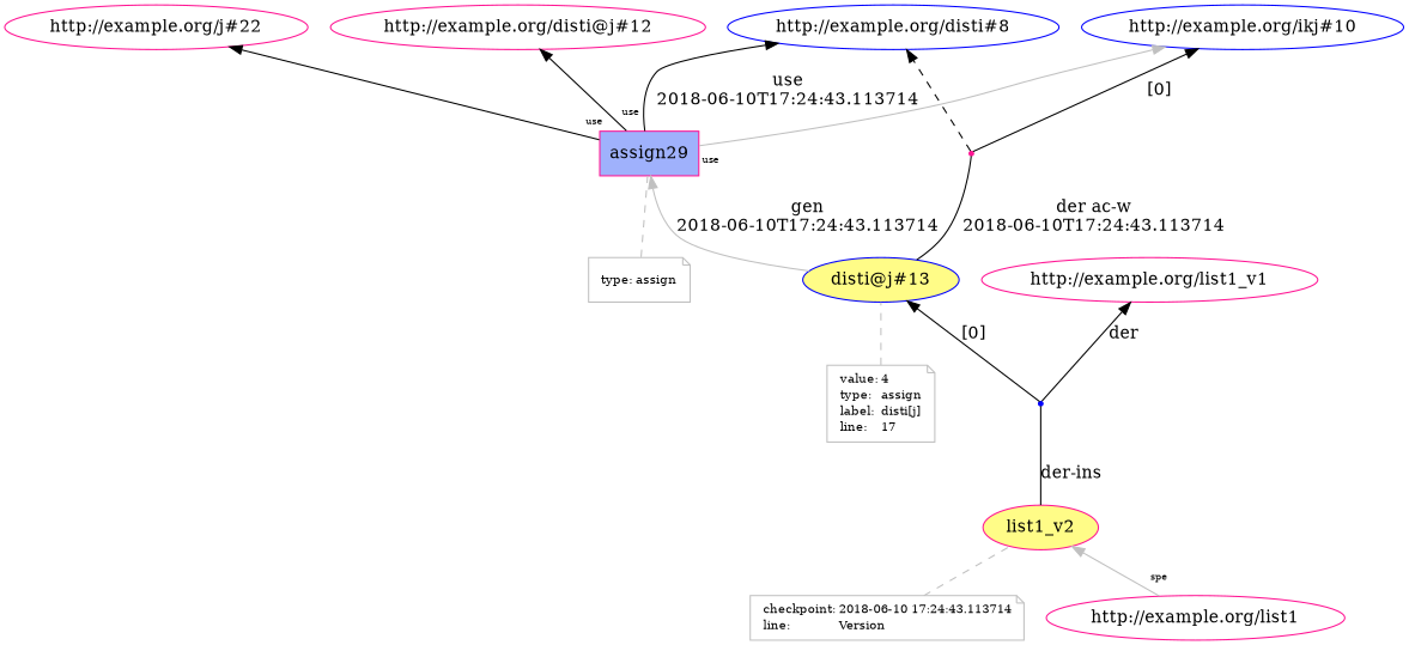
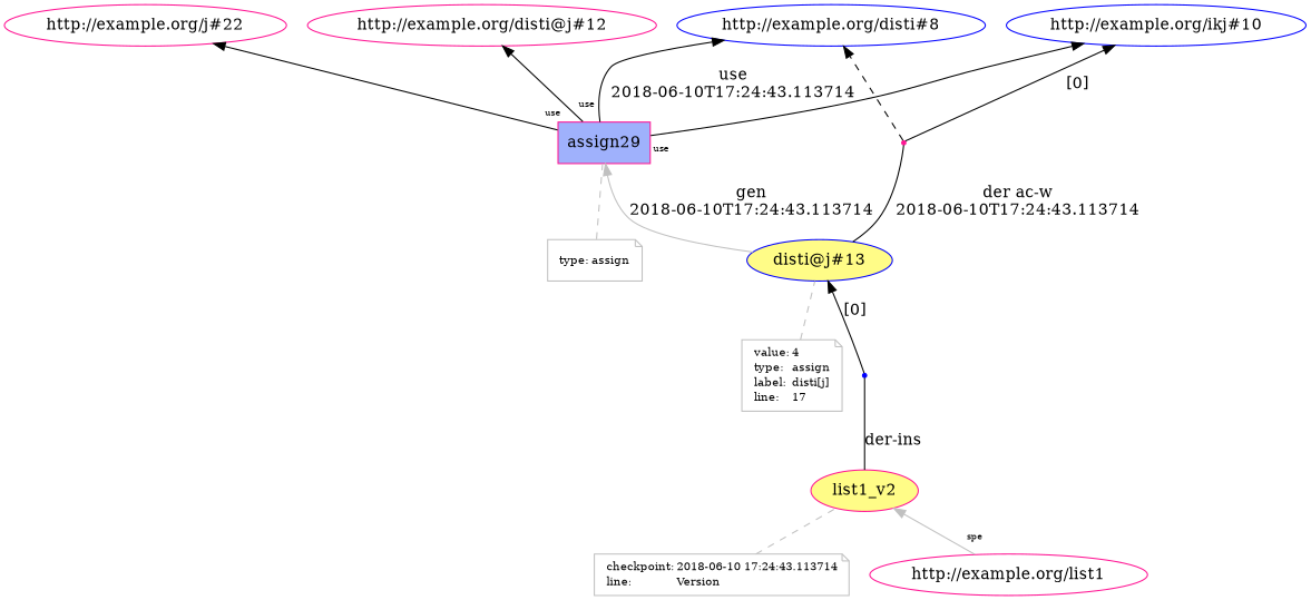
  digraph {
    rankdir=BT
    node [color=deeppink]
    edge [rotation=20]
    n1 [color=blue fillcolor="#FFFC87" label="disti@j#13" style=filled]
    n2 [fillcolor="#9FB1FC" label=assign29 shape=polygon sides=4 style=filled]
    bn1 [shape=point]
    "http://example.org/disti#8" [color=blue]
    "http://example.org/ikj#10" [color=blue]
    "http://example.org/j#22"
    "http://example.org/disti@j#12"
    n8 [color=gray fontcolor=black fontsize=10 label=<<TABLE cellpadding="0" border="0"> 	<TR> 	    <TD align="left">value:</TD> 	    <TD align="left">4</TD> 	</TR> 	<TR> 	    <TD align="left">type:</TD> 	    <TD align="left">assign</TD> 	</TR> 	<TR> 	    <TD align="left">label:</TD> 	    <TD align="left">disti[j]</TD> 	</TR> 	<TR> 	    <TD align="left">line:</TD> 	    <TD align="left">17</TD> 	</TR> </TABLE>> shape=note]
    n9 [fillcolor="#FFFC87" label=list1_v2 style=filled]
    bn0 [color=blue shape=point]
-   "http://example.org/list1_v1"
    n12 [color=gray fontcolor=black fontsize=10 label=<<TABLE cellpadding="0" border="0"> 	<TR> 	    <TD align="left">checkpoint:</TD> 	    <TD align="left">2018-06-10 17:24:43.113714</TD> 	</TR> 	<TR> 	    <TD align="left">line:</TD> 	    <TD align="left">Version</TD> 	</TR> </TABLE>> shape=note]
    "http://example.org/list1"
    n14 [color=gray fontcolor=black fontsize=10 label=<<TABLE cellpadding="0" border="0"> 	<TR> 	    <TD align="left">type:</TD> 	    <TD align="left">assign</TD> 	</TR> </TABLE>> shape=note]
    n1 -> n2 [angle=60.0 color=gray distance=1.5 fontsize=14 label="gen\n2018-06-10T17:24:43.113714"]
    n1 -> bn1 [angle=60.0 arrowhead=none distance=1.5 fontsize=14 label="der ac-w\n2018-06-10T17:24:43.113714"]
    n2 -> "http://example.org/disti#8" [angle=60.0 distance=1.5 fontsize=14 label="use\n2018-06-10T17:24:43.113714"]
-   n2 -> "http://example.org/ikj#10" [labelangle=60.0 labeldistance=1.5 labelfontsize=8 taillabel=use color=gray]
+   n2 -> "http://example.org/ikj#10" [labelangle=60.0 labeldistance=1.5 labelfontsize=8 taillabel=use]
    n2 -> "http://example.org/j#22" [labelangle=60.0 labeldistance=1.5 labelfontsize=8 taillabel=use]
    n2 -> "http://example.org/disti@j#12" [labelangle=60.0 labeldistance=1.5 labelfontsize=8 taillabel=use]
    bn1 -> "http://example.org/disti#8" [style=dashed rotation=""]
    bn1 -> "http://example.org/ikj#10" [angle=60.0 distance=1.5 fontsize=14 label="[0]"]
    n8 -> n1 [arrowhead=none color=gray style=dashed rotation=""]
    n9 -> bn0 [angle=60.0 arrowhead=none distance=1.5 fontsize=14 label="der-ins"]
    bn0 -> n1 [angle=60.0 distance=1.5 fontsize=14 label="[0]"]
-   bn0 -> "http://example.org/list1_v1" [angle=60.0 distance=1.5 fontsize=14 label=der]
    n12 -> n9 [arrowhead=none color=gray style=dashed rotation=""]
    "http://example.org/list1" -> n9 [color=gray labelangle=60.0 labeldistance=1.5 labelfontsize=8 taillabel=spe]
    n14 -> n2 [arrowhead=none color=gray style=dashed rotation=""]
  }
